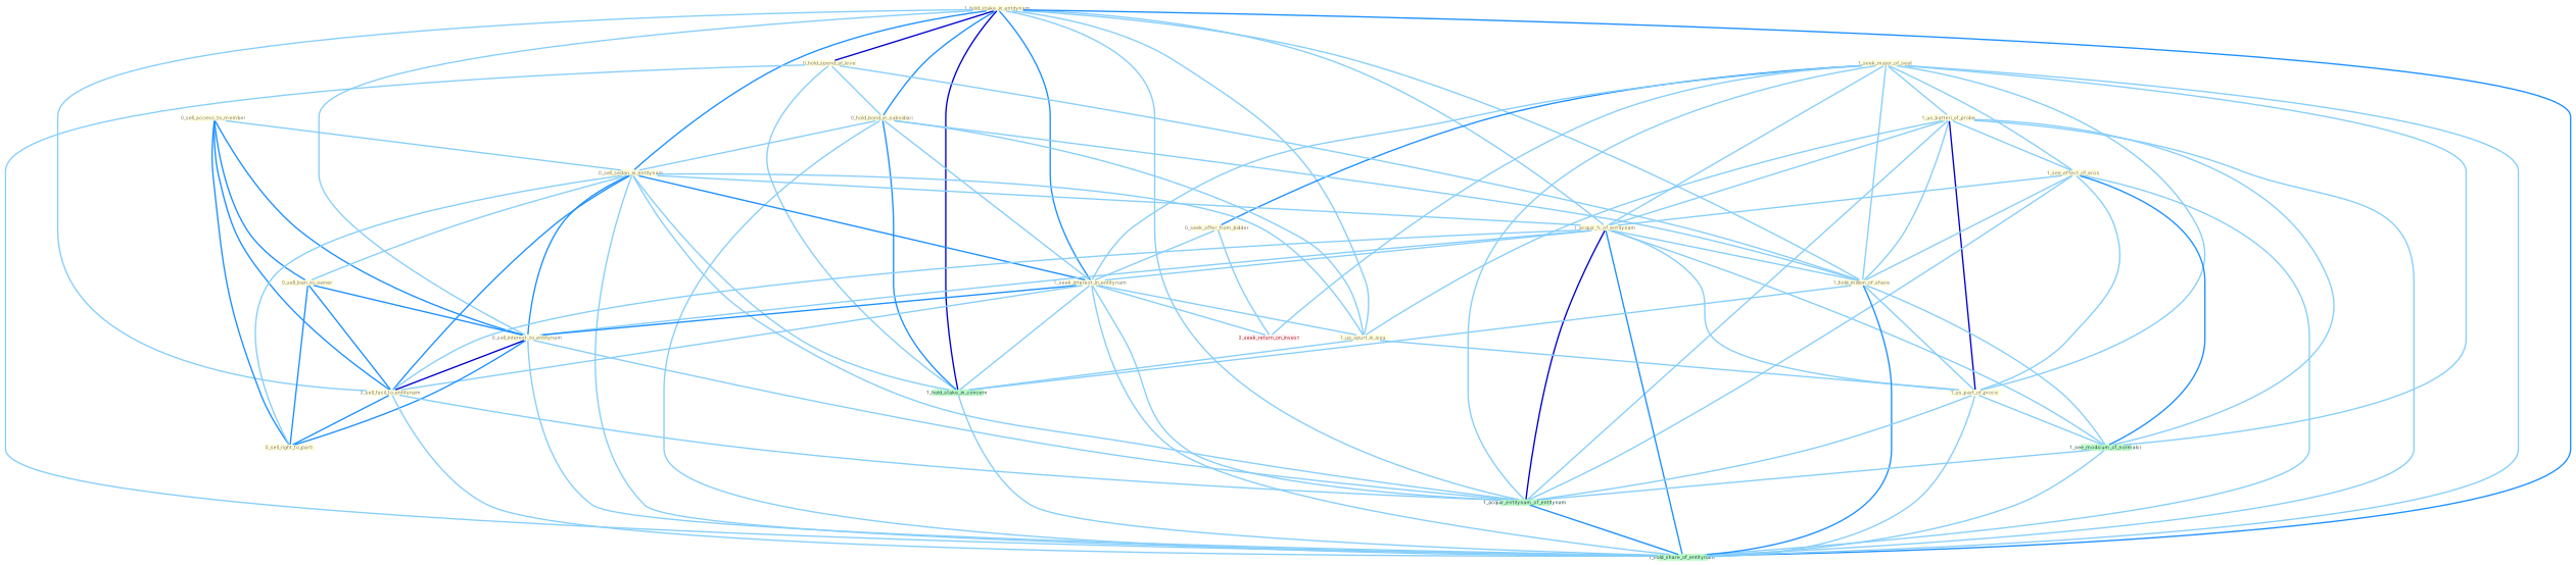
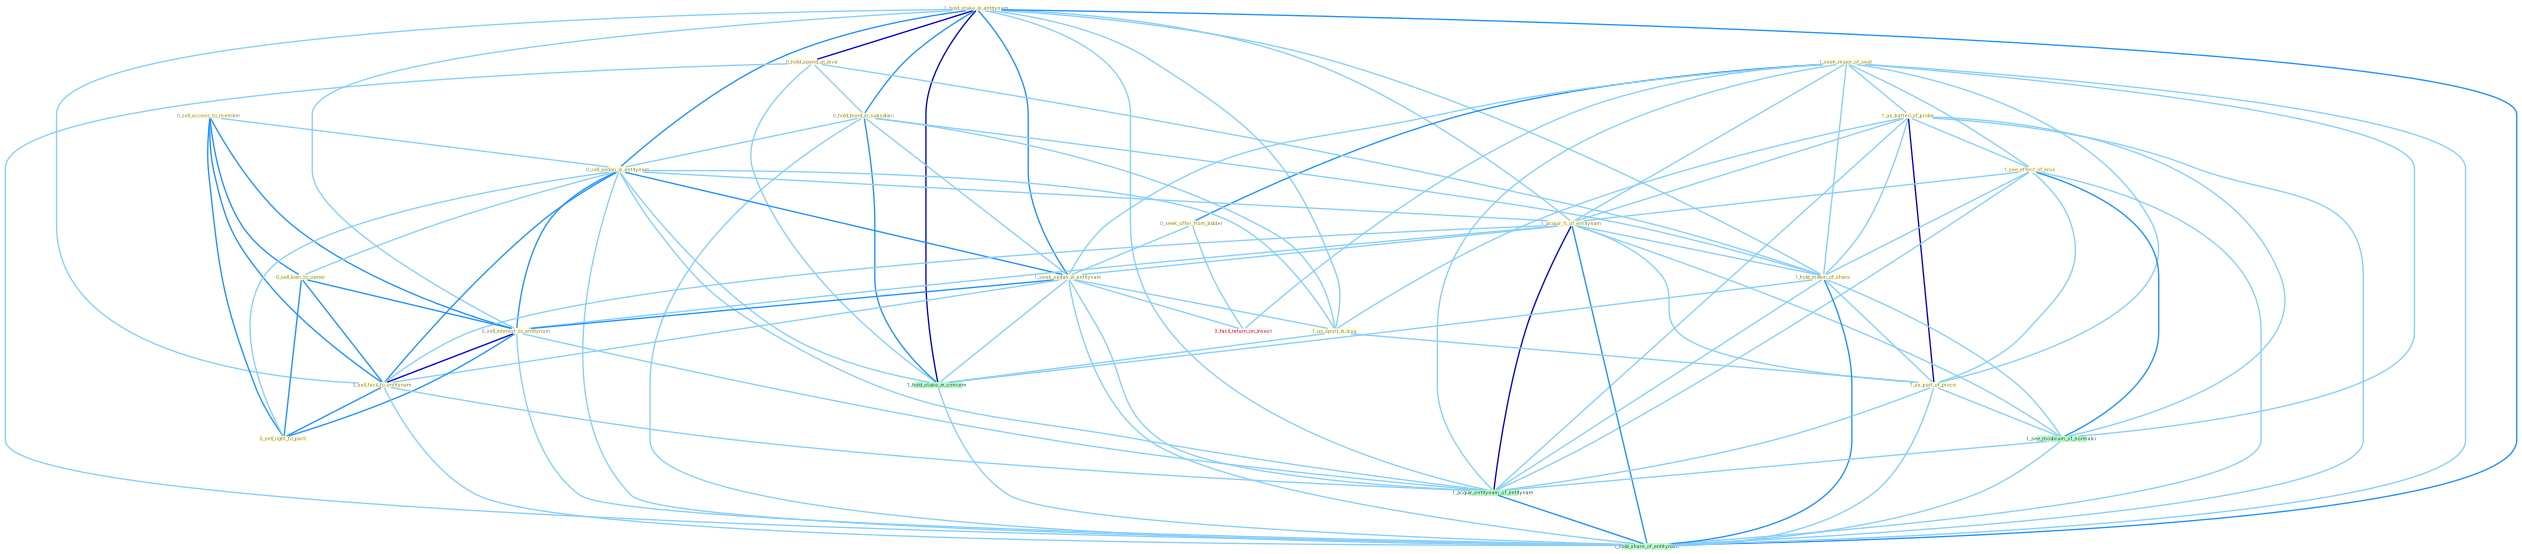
  graph {
    fontname=Roboto
    node [color="#ffffe0" fixedsize=true fontcolor="#8b7d6b" fontname=Roboto fontsize=4 shape=polygon style=filled]
    edge [color="#87cefa" fontname=Roboto w=1]
    "1_hold_stake_in_entitynam " [height=.06 width=.5]
    "0_sell_access_to_member " [height=.06 width=.5]
    "1_seek_major_of_seat " [height=.06 width=.5]
    "1_us_batteri_of_probe " [height=.06 width=.5]
    "0_seek_offer_from_bidder " [height=.06 width=.5]
    "0_hold_spend_at_level " [height=.06 width=.5]
    "0_hold_bond_in_subsidiari " [height=.06 width=.5]
    "0_sell_sedan_in_entitynam " [height=.06 width=.5]
    "1_see_effect_of_eros " [height=.06 width=.5]
    "1_acquir_%_of_entitynam " [height=.06 width=.5]
-   "1_seek_interest_in_entitynam " [height=.06 width=.5]
+   "1_seek_interest_in_entitynam " [height=.06 width=.5 label="1_seek_sedan_in_entitynam"]
    "1_us_spurt_in_issu " [height=.06 width=.5]
    "0_sell_loan_to_owner " [height=.06 width=.5]
    "1_hold_million_of_share " [height=.06 width=.5]
    "0_sell_interest_to_entitynam " [height=.06 width=.5]
    "0_sell_facil_to_entitynam " [height=.06 width=.5]
    "1_us_part_of_proce " [height=.06 width=.5]
    "0_sell_right_to_parti " [height=.06 width=.5]
-   "0_seek_return_on_invest " [color="#fff0f5" fontcolor="#b22222" height=.06 width=.5]
+   "0_seek_return_on_invest " [color="#fff0f5" fontcolor="#b22222" height=.06 width=.5 label="0_facil_return_on_invest"]
    "1_hold_stake_in_concern " [color="#BDFCC9" fontcolor="#2f4f4f" height=.06 width=.5]
    "1_acquir_entitynam_of_entitynam " [color="#BDFCC9" fontcolor="#2f4f4f" height=.06 width=.5]
    "1_hold_share_of_entitynam " [color="#BDFCC9" fontcolor="#2f4f4f" height=.06 width=.5]
    "1_see_modicum_of_normalci " [color="#BDFCC9" fontcolor="#2f4f4f" height=.06 width=.5]
    subgraph sub_1 {
      "1_hold_stake_in_entitynam "
      "0_sell_access_to_member "
      "1_seek_major_of_seat "
      "1_us_batteri_of_probe "
      "0_seek_offer_from_bidder "
      "0_hold_spend_at_level "
      "0_hold_bond_in_subsidiari "
      "0_sell_sedan_in_entitynam "
      "1_see_effect_of_eros "
      "1_acquir_%_of_entitynam "
      "1_seek_interest_in_entitynam "
      "1_us_spurt_in_issu "
      "0_sell_loan_to_owner "
      "1_hold_million_of_share "
      "0_sell_interest_to_entitynam "
      "0_sell_facil_to_entitynam "
      "1_us_part_of_proce "
      "0_sell_right_to_parti "
    }
    subgraph sub_2 {
      "0_seek_return_on_invest "
    }
    "1_hold_stake_in_entitynam " -- "0_hold_spend_at_level " [color="#0000cd"]
    "1_hold_stake_in_entitynam " -- "0_hold_bond_in_subsidiari " [color="#1e90ff" w=2]
    "1_hold_stake_in_entitynam " -- "0_sell_sedan_in_entitynam " [color="#1e90ff" w=2]
    "1_hold_stake_in_entitynam " -- "1_acquir_%_of_entitynam "
    "1_hold_stake_in_entitynam " -- "1_seek_interest_in_entitynam " [color="#1e90ff" w=2]
    "1_hold_stake_in_entitynam " -- "1_us_spurt_in_issu "
    "1_hold_stake_in_entitynam " -- "1_hold_million_of_share "
    "1_hold_stake_in_entitynam " -- "0_sell_interest_to_entitynam "
    "1_hold_stake_in_entitynam " -- "0_sell_facil_to_entitynam "
    "1_hold_stake_in_entitynam " -- "1_hold_stake_in_concern " [color="#0000cd" w=3]
    "1_hold_stake_in_entitynam " -- "1_acquir_entitynam_of_entitynam "
    "1_hold_stake_in_entitynam " -- "1_hold_share_of_entitynam " [color="#1e90ff" w=2]
    "0_sell_access_to_member " -- "0_sell_sedan_in_entitynam "
    "0_sell_access_to_member " -- "0_sell_loan_to_owner " [color="#1e90ff" w=2]
    "0_sell_access_to_member " -- "0_sell_interest_to_entitynam " [color="#1e90ff" w=2]
    "0_sell_access_to_member " -- "0_sell_facil_to_entitynam " [color="#1e90ff" w=2]
    "0_sell_access_to_member " -- "0_sell_right_to_parti " [color="#1e90ff" w=2]
    "1_seek_major_of_seat " -- "1_us_batteri_of_probe "
    "1_seek_major_of_seat " -- "0_seek_offer_from_bidder " [color="#1e90ff"]
    "1_seek_major_of_seat " -- "1_see_effect_of_eros "
    "1_seek_major_of_seat " -- "1_acquir_%_of_entitynam "
    "1_seek_major_of_seat " -- "1_seek_interest_in_entitynam "
    "1_seek_major_of_seat " -- "1_hold_million_of_share "
    "1_seek_major_of_seat " -- "1_us_part_of_proce "
    "1_seek_major_of_seat " -- "0_seek_return_on_invest "
    "1_seek_major_of_seat " -- "1_acquir_entitynam_of_entitynam "
    "1_seek_major_of_seat " -- "1_hold_share_of_entitynam "
    "1_seek_major_of_seat " -- "1_see_modicum_of_normalci "
    "1_us_batteri_of_probe " -- "1_see_effect_of_eros "
    "1_us_batteri_of_probe " -- "1_acquir_%_of_entitynam "
    "1_us_batteri_of_probe " -- "1_us_spurt_in_issu "
    "1_us_batteri_of_probe " -- "1_hold_million_of_share "
    "1_us_batteri_of_probe " -- "1_us_part_of_proce " [color="#0000cd" w=2]
    "1_us_batteri_of_probe " -- "1_acquir_entitynam_of_entitynam "
    "1_us_batteri_of_probe " -- "1_hold_share_of_entitynam "
    "1_us_batteri_of_probe " -- "1_see_modicum_of_normalci "
    "0_seek_offer_from_bidder " -- "1_seek_interest_in_entitynam "
    "0_seek_offer_from_bidder " -- "0_seek_return_on_invest "
    "0_hold_spend_at_level " -- "0_hold_bond_in_subsidiari "
    "0_hold_spend_at_level " -- "1_hold_million_of_share "
    "0_hold_spend_at_level " -- "1_hold_stake_in_concern "
    "0_hold_spend_at_level " -- "1_hold_share_of_entitynam "
    "0_hold_bond_in_subsidiari " -- "0_sell_sedan_in_entitynam "
    "0_hold_bond_in_subsidiari " -- "1_seek_interest_in_entitynam "
    "0_hold_bond_in_subsidiari " -- "1_us_spurt_in_issu "
    "0_hold_bond_in_subsidiari " -- "1_hold_million_of_share "
    "0_hold_bond_in_subsidiari " -- "1_hold_stake_in_concern " [color="#1e90ff" w=2]
    "0_hold_bond_in_subsidiari " -- "1_hold_share_of_entitynam "
    "0_sell_sedan_in_entitynam " -- "1_acquir_%_of_entitynam "
    "0_sell_sedan_in_entitynam " -- "1_seek_interest_in_entitynam " [color="#1e90ff" w=2]
    "0_sell_sedan_in_entitynam " -- "1_us_spurt_in_issu "
    "0_sell_sedan_in_entitynam " -- "0_sell_loan_to_owner "
    "0_sell_sedan_in_entitynam " -- "0_sell_interest_to_entitynam " [color="#1e90ff" w=2]
    "0_sell_sedan_in_entitynam " -- "0_sell_facil_to_entitynam " [color="#1e90ff" w=2]
    "0_sell_sedan_in_entitynam " -- "0_sell_right_to_parti "
    "0_sell_sedan_in_entitynam " -- "1_hold_stake_in_concern "
    "0_sell_sedan_in_entitynam " -- "1_acquir_entitynam_of_entitynam "
    "0_sell_sedan_in_entitynam " -- "1_hold_share_of_entitynam "
    "1_see_effect_of_eros " -- "1_acquir_%_of_entitynam "
    "1_see_effect_of_eros " -- "1_hold_million_of_share "
    "1_see_effect_of_eros " -- "1_us_part_of_proce "
    "1_see_effect_of_eros " -- "1_acquir_entitynam_of_entitynam "
    "1_see_effect_of_eros " -- "1_hold_share_of_entitynam "
    "1_see_effect_of_eros " -- "1_see_modicum_of_normalci " [color="#1e90ff" w=2]
    "1_acquir_%_of_entitynam " -- "1_seek_interest_in_entitynam "
    "1_acquir_%_of_entitynam " -- "1_hold_million_of_share "
    "1_acquir_%_of_entitynam " -- "0_sell_interest_to_entitynam "
    "1_acquir_%_of_entitynam " -- "0_sell_facil_to_entitynam "
    "1_acquir_%_of_entitynam " -- "1_us_part_of_proce "
    "1_acquir_%_of_entitynam " -- "1_acquir_entitynam_of_entitynam " [color="#0000cd" w=3]
    "1_acquir_%_of_entitynam " -- "1_hold_share_of_entitynam " [color="#1e90ff" w=2]
    "1_acquir_%_of_entitynam " -- "1_see_modicum_of_normalci "
    "1_seek_interest_in_entitynam " -- "1_us_spurt_in_issu "
    "1_seek_interest_in_entitynam " -- "0_sell_interest_to_entitynam " [color="#1e90ff" w=2]
    "1_seek_interest_in_entitynam " -- "0_sell_facil_to_entitynam "
    "1_seek_interest_in_entitynam " -- "0_seek_return_on_invest "
    "1_seek_interest_in_entitynam " -- "1_hold_stake_in_concern "
    "1_seek_interest_in_entitynam " -- "1_acquir_entitynam_of_entitynam "
    "1_seek_interest_in_entitynam " -- "1_hold_share_of_entitynam "
    "1_us_spurt_in_issu " -- "1_us_part_of_proce "
    "1_us_spurt_in_issu " -- "1_hold_stake_in_concern "
    "0_sell_loan_to_owner " -- "0_sell_interest_to_entitynam " [color="#1e90ff" w=2]
    "0_sell_loan_to_owner " -- "0_sell_facil_to_entitynam " [color="#1e90ff" w=2]
    "0_sell_loan_to_owner " -- "0_sell_right_to_parti " [color="#1e90ff" w=2]
    "1_hold_million_of_share " -- "1_us_part_of_proce "
    "1_hold_million_of_share " -- "1_hold_stake_in_concern "
+   "1_hold_million_of_share " -- "1_acquir_entitynam_of_entitynam "
    "1_hold_million_of_share " -- "1_hold_share_of_entitynam " [color="#1e90ff" w=2]
    "1_hold_million_of_share " -- "1_see_modicum_of_normalci "
    "0_sell_interest_to_entitynam " -- "0_sell_facil_to_entitynam " [color="#0000cd" w=3]
    "0_sell_interest_to_entitynam " -- "0_sell_right_to_parti " [color="#1e90ff" w=2]
    "0_sell_interest_to_entitynam " -- "1_acquir_entitynam_of_entitynam "
    "0_sell_interest_to_entitynam " -- "1_hold_share_of_entitynam "
    "0_sell_facil_to_entitynam " -- "0_sell_right_to_parti " [color="#1e90ff" w=2]
    "0_sell_facil_to_entitynam " -- "1_acquir_entitynam_of_entitynam "
    "0_sell_facil_to_entitynam " -- "1_hold_share_of_entitynam "
    "1_us_part_of_proce " -- "1_acquir_entitynam_of_entitynam "
    "1_us_part_of_proce " -- "1_hold_share_of_entitynam "
    "1_us_part_of_proce " -- "1_see_modicum_of_normalci "
    "1_hold_stake_in_concern " -- "1_hold_share_of_entitynam "
    "1_acquir_entitynam_of_entitynam " -- "1_hold_share_of_entitynam " [color="#1e90ff" w=2]
    "1_see_modicum_of_normalci " -- "1_acquir_entitynam_of_entitynam "
    "1_see_modicum_of_normalci " -- "1_hold_share_of_entitynam "
  }
